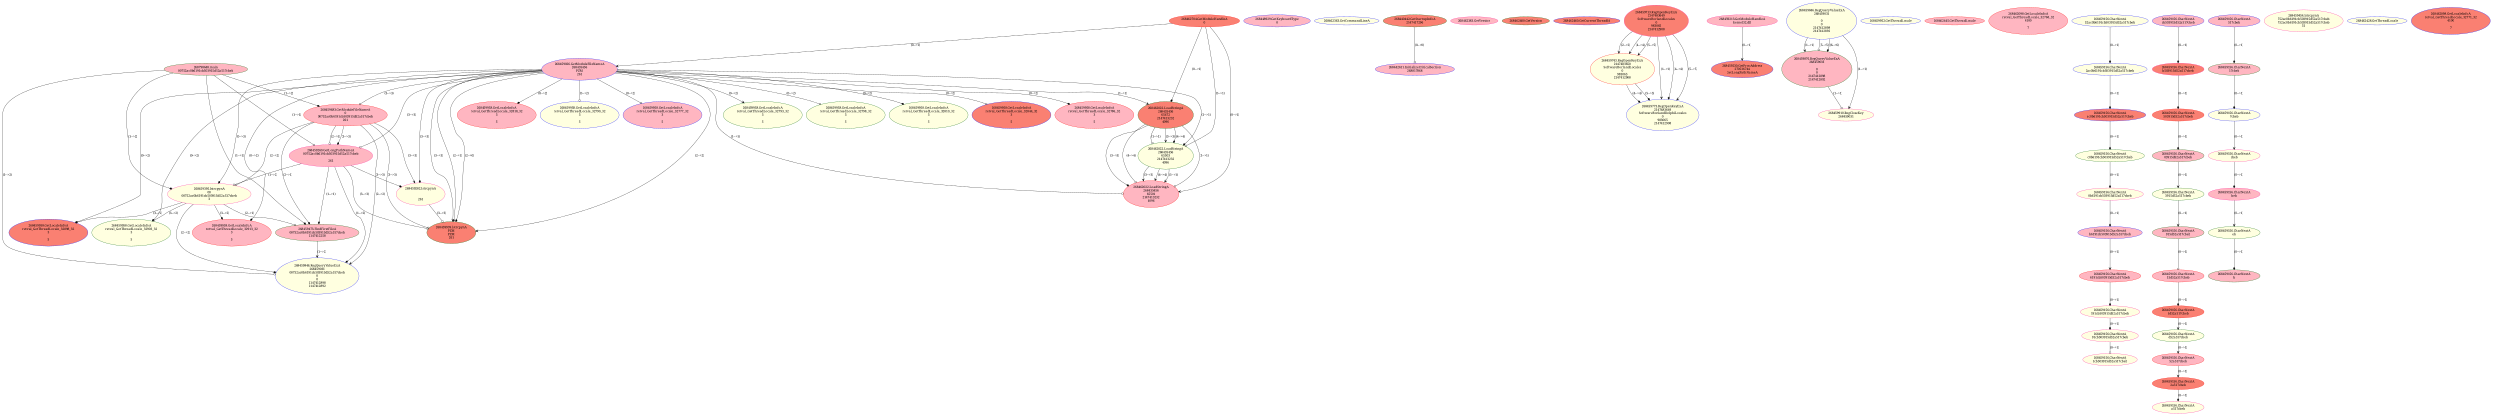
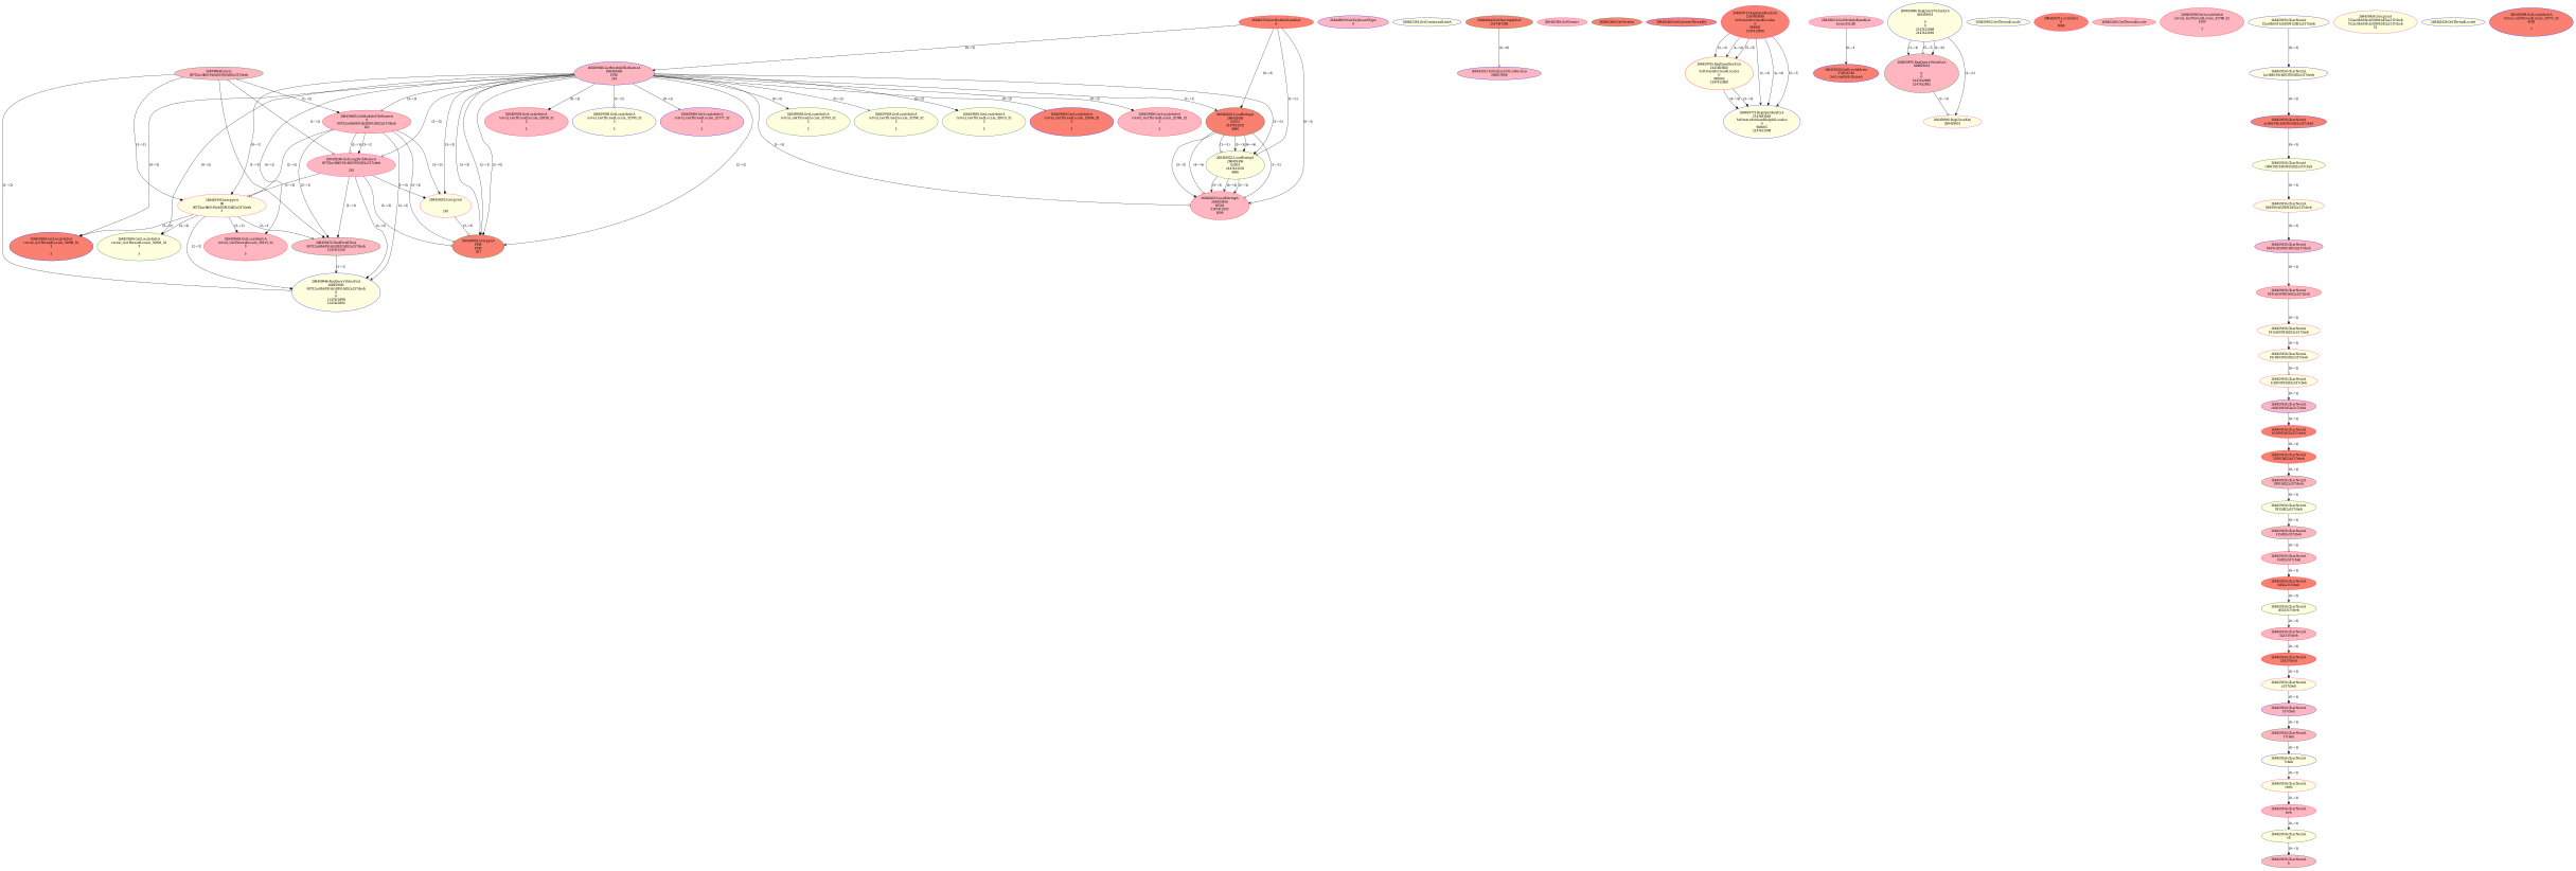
  digraph {
    fontname="Noto Serif"
    node [color=blue fillcolor=lightyellow fontname="Noto Serif" style=filled]
    edge [arrowhead=diamond fontname="Noto Serif"]
    n1 [color=darkgreen fillcolor=lightpink label="268798648.main\n00752ac0b6191cb503915d52a517cbeb"]
    n2 [color=red fillcolor=lightpink label="268459683.GetModuleFileNameA\n0\n00752ac0b6191cb503915d52a517cbeb\n261"]
    n3 [color=deeppink fillcolor=lightpink label="268459260.GetLongPathNameA\n00752ac0b6191cb503915d52a517cbeb\n\n261"]
    n4 [color=deeppink label="268459395.lstrcpynA\n00\n00752ac0b6191cb503915d52a517cbeb\n3"]
    n5 [color=darkgreen fillcolor=lightpink label="268459473.FindFirstFileA\n00752ac0b6191cb503915d52a517cbeb\n2147412258"]
    n6 [label="268459846.RegQueryValueExA\n268459031\n00752ac0b6191cb503915d52a517cbeb\n0\n0\n2147412898\n2147412892"]
    n7 [color=deeppink label="268459282.lstrcpynA\n\n\n261"]
    n8 [color=darkgreen fillcolor=salmon label="268459939.lstrcpynA\nPZM\nPZM\n261"]
    n9 [color=red fillcolor=lightpink label="268459958.GetLocaleInfoA\nretval_GetThreadLocale_32913_32\n3\n\n5"]
    n10 [fillcolor=salmon label="268459958.GetLocaleInfoA\nretval_GetThreadLocale_32898_32\n3\n\n5"]
    n11 [color=darkgreen label="268459958.GetLocaleInfoA\nretval_GetThreadLocale_32903_32\n3\n\n5"]
    n12 [color=red fillcolor=salmon label="268462704.GetModuleHandleA\n0"]
    n13 [fillcolor=lightpink label="268459026.GetModuleFileNameA\n268435456\nPZM\n261"]
    n14 [color=darkgreen fillcolor=salmon label="268462022.LoadStringA\n268435456\n65472\n2147413232\n4096"]
    n15 [color=darkgreen label="268462022.LoadStringA\n268435456\n65503\n2147413232\n4096"]
    n16 [color=red fillcolor=lightpink label="268462022.LoadStringA\n268435456\n65501\n2147413232\n4096"]
    n17 [color=red fillcolor=lightpink label="268459958.GetLocaleInfoA\nretval_GetThreadLocale_32818_32\n3\n\n5"]
    n18 [label="268459958.GetLocaleInfoA\nretval_GetThreadLocale_32790_32\n3\n\n5"]
    n19 [fillcolor=lightpink label="268459958.GetLocaleInfoA\nretval_GetThreadLocale_32777_32\n3\n\n5"]
    n20 [color=darkgreen label="268459958.GetLocaleInfoA\nretval_GetThreadLocale_32793_32\n3\n\n5"]
    n21 [color=darkgreen label="268459958.GetLocaleInfoA\nretval_GetThreadLocale_32798_32\n3\n\n5"]
    n22 [color=darkgreen label="268459958.GetLocaleInfoA\nretval_GetThreadLocale_32810_32\n3\n\n5"]
    n23 [fillcolor=salmon label="268459958.GetLocaleInfoA\nretval_GetThreadLocale_32844_32\n3\n\n5"]
    n24 [color=red fillcolor=lightpink label="268459958.GetLocaleInfoA\nretval_GetThreadLocale_32786_32\n3\n\n5"]
    n25 [fillcolor=lightpink label="268448929.GetKeyboardType\n0"]
    n26 [label="268462363.GetCommandLineA\n"]
    n27 [color=darkgreen fillcolor=salmon label="268440442.GetStartupInfoA\n2147417296"]
    n28 [fillcolor=lightpink label="268442611.InitializeCriticalSection\n268817868"]
    n29 [color=deeppink fillcolor=lightpink label="268462383.GetVersion\n"]
    n30 [color=darkgreen fillcolor=salmon label="268462400.GetVersion\n"]
    n31 [fillcolor=salmon label="268462460.GetCurrentThreadId\n"]
    n32 [color=deeppink fillcolor=salmon label="268459713.RegOpenKeyExA\n2147483649\nSoftware\Borland\Locales\n0\n983065\n2147412908"]
    n33 [color=red label="268459743.RegOpenKeyExA\n2147483650\nSoftware\Borland\Locales\n0\n983065\n2147412908"]
    n34 [label="268459773.RegOpenKeyExA\n2147483649\nSoftware\Borland\Delphi\Locales\n0\n983065\n2147412908"]
    n35 [color=deeppink fillcolor=lightpink label="268459213.GetModuleHandleA\nkernel32.dll"]
    n36 [fillcolor=salmon label="268459230.GetProcAddress\n270536744\nGetLongPathNameA"]
    n37 [label="268459846.RegQueryValueExA\n268459031\n\n0\n0\n2147412898\n2147412892"]
    n38 [color=darkgreen fillcolor=lightpink label="268459876.RegQueryValueExA\n268459031\n\n0\n0\n2147412898\n2147412892"]
    n39 [color=deeppink label="268459910.RegCloseKey\n268459031"]
    n40 [label="268459952.GetThreadLocale\n"]
+   n41 [color=deeppink fillcolor=salmon label="268442672.LocalAlloc\n0\n4088"]
    n42 [color=red fillcolor=lightpink label="268462445.GetThreadLocale\n"]
    n43 [color=red fillcolor=lightpink label="268462098.GetLocaleInfoA\nretval_GetThreadLocale_32768_32\n4100\n\n7"]
    n44 [label="268459156.CharNextA\n52ac0b6191cb503915d52a517cbeb"]
    n45 [label="268459156.CharNextA\n2ac0b6191cb503915d52a517cbeb"]
    n46 [fillcolor=salmon label="268459156.CharNextA\nac0b6191cb503915d52a517cbeb"]
    n47 [color=darkgreen label="268459156.CharNextA\nc0b6191cb503915d52a517cbeb"]
    n48 [color=deeppink label="268459156.CharNextA\n0b6191cb503915d52a517cbeb"]
    n49 [fillcolor=lightpink label="268459156.CharNextA\nb6191cb503915d52a517cbeb"]
    n50 [color=red fillcolor=lightpink label="268459156.CharNextA\n6191cb503915d52a517cbeb"]
    n51 [color=deeppink label="268459156.CharNextA\n191cb503915d52a517cbeb"]
    n52 [color=deeppink label="268459156.CharNextA\n91cb503915d52a517cbeb"]
    n53 [color=deeppink label="268459156.CharNextA\n1cb503915d52a517cbeb"]
    n54 [fillcolor=lightpink label="268459156.CharNextA\ncb503915d52a517cbeb"]
    n55 [color=deeppink fillcolor=salmon label="268459156.CharNextA\nb503915d52a517cbeb"]
    n56 [color=red fillcolor=salmon label="268459156.CharNextA\n503915d52a517cbeb"]
    n57 [color=darkgreen fillcolor=lightpink label="268459156.CharNextA\n03915d52a517cbeb"]
    n58 [color=darkgreen label="268459156.CharNextA\n3915d52a517cbeb"]
    n59 [color=darkgreen fillcolor=lightpink label="268459156.CharNextA\n915d52a517cbeb"]
    n60 [color=red fillcolor=lightpink label="268459156.CharNextA\n15d52a517cbeb"]
    n61 [color=red fillcolor=salmon label="268459156.CharNextA\n5d52a517cbeb"]
    n62 [color=darkgreen label="268459156.CharNextA\nd52a517cbeb"]
    n63 [color=red fillcolor=lightpink label="268459156.CharNextA\n52a517cbeb"]
    n64 [color=red fillcolor=salmon label="268459156.CharNextA\n2a517cbeb"]
    n65 [color=deeppink label="268459156.CharNextA\na517cbeb"]
    n66 [fillcolor=lightpink label="268459156.CharNextA\n517cbeb"]
    n67 [color=darkgreen fillcolor=lightpink label="268459156.CharNextA\n17cbeb"]
    n68 [label="268459156.CharNextA\n7cbeb"]
    n69 [color=deeppink label="268459156.CharNextA\ncbeb"]
    n70 [color=deeppink fillcolor=lightpink label="268459156.CharNextA\nbeb"]
    n71 [color=darkgreen label="268459156.CharNextA\neb"]
    n72 [color=darkgreen fillcolor=lightpink label="268459156.CharNextA\nb"]
    n73 [color=deeppink label="268459454.lstrcpynA\n752ac0b6191cb503915d52a517cbeb\n752ac0b6191cb503915d52a517cbeb\n31"]
    n74 [label="268462428.GetThreadLocale\n"]
    n75 [fillcolor=salmon label="268462098.GetLocaleInfoA\nretval_GetThreadLocale_32771_32\n4100\n\n7"]
    n1 -> n2 [label="(1-->2)"]
    n1 -> n3 [arrowhead=odot label="(1-->1)"]
    n1 -> n4 [label="(1-->2)"]
    n1 -> n5 [label="(1-->1)"]
    n1 -> n6 [arrowhead=odot label="(1-->2)"]
    n2 -> n3 [arrowhead=odot label="(2-->1)"]
    n2 -> n3 [label="(3-->3)"]
    n2 -> n4 [arrowhead=odot label="(2-->2)"]
    n2 -> n5 [label="(2-->1)"]
    n2 -> n6 [arrowhead=vee label="(2-->2)"]
    n2 -> n7 [arrowhead=vee label="(3-->3)"]
    n2 -> n8 [arrowhead=odot label="(3-->3)"]
    n3 -> n4 [arrowhead=odot label="(1-->2)"]
    n3 -> n5 [label="(1-->1)"]
    n3 -> n6 [label="(1-->2)"]
    n3 -> n7 [label="(3-->3)"]
    n3 -> n8 [arrowhead=odot label="(3-->3)"]
    n4 -> n5 [arrowhead=odot label="(2-->1)"]
    n4 -> n6 [label="(2-->2)"]
    n4 -> n9 [label="(3-->2)"]
    n4 -> n10 [arrowhead=odot label="(3-->2)"]
    n4 -> n11 [arrowhead=odot label="(3-->2)"]
    n5 -> n6 [arrowhead=vee label="(1-->2)"]
    n7 -> n8 [arrowhead=odot label="(3-->3)"]
    n12 -> n13 [arrowhead=vee label="(0-->1)"]
    n12 -> n14 [label="(0-->1)"]
    n12 -> n15 [arrowhead=odot label="(0-->1)"]
    n12 -> n16 [arrowhead=vee label="(0-->1)"]
    n13 -> n2 [arrowhead=odot label="(3-->3)"]
    n13 -> n3 [arrowhead=odot label="(3-->3)"]
    n13 -> n4 [label="(0-->3)"]
    n13 -> n7 [label="(3-->3)"]
    n13 -> n8 [arrowhead=vee label="(2-->1)"]
    n13 -> n8 [arrowhead=vee label="(2-->2)"]
    n13 -> n8 [arrowhead=vee label="(3-->3)"]
    n13 -> n8 [label="(2-->0)"]
    n13 -> n9 [label="(0-->2)"]
    n13 -> n10 [label="(0-->2)"]
    n13 -> n11 [label="(0-->2)"]
    n13 -> n14 [arrowhead=vee label="(1-->1)"]
    n13 -> n15 [label="(1-->1)"]
    n13 -> n16 [arrowhead=odot label="(1-->1)"]
    n13 -> n17 [label="(0-->2)"]
    n13 -> n18 [arrowhead=odot label="(0-->2)"]
    n13 -> n19 [arrowhead=odot label="(0-->2)"]
    n13 -> n20 [arrowhead=vee label="(0-->2)"]
    n13 -> n21 [arrowhead=odot label="(0-->2)"]
    n13 -> n22 [label="(0-->2)"]
    n13 -> n23 [arrowhead=odot label="(0-->2)"]
    n13 -> n24 [label="(0-->2)"]
    n14 -> n15 [arrowhead=odot label="(1-->1)"]
    n14 -> n15 [arrowhead=vee label="(3-->3)"]
    n14 -> n15 [label="(4-->4)"]
    n14 -> n16 [arrowhead=odot label="(1-->1)"]
    n14 -> n16 [label="(3-->3)"]
    n14 -> n16 [arrowhead=odot label="(4-->4)"]
    n15 -> n16 [arrowhead=vee label="(1-->1)"]
    n15 -> n16 [arrowhead=vee label="(3-->3)"]
    n15 -> n16 [arrowhead=vee label="(4-->4)"]
    n27 -> n28 [arrowhead=odot label="(0-->0)"]
    n32 -> n33 [arrowhead=vee label="(2-->2)"]
    n32 -> n33 [arrowhead=vee label="(4-->4)"]
    n32 -> n33 [arrowhead=vee label="(5-->5)"]
    n32 -> n34 [arrowhead=vee label="(1-->1)"]
    n32 -> n34 [label="(4-->4)"]
    n32 -> n34 [arrowhead=vee label="(5-->5)"]
    n33 -> n34 [label="(4-->4)"]
    n33 -> n34 [label="(5-->5)"]
    n35 -> n36 [arrowhead=vee label="(0-->1)"]
    n37 -> n38 [arrowhead=vee label="(1-->1)"]
    n37 -> n38 [arrowhead=odot label="(5-->5)"]
    n37 -> n38 [label="(6-->6)"]
    n37 -> n39 [arrowhead=vee label="(1-->1)"]
    n38 -> n39 [arrowhead=odot label="(1-->1)"]
    n44 -> n45 [label="(0-->1)"]
    n45 -> n46 [label="(0-->1)"]
    n46 -> n47 [label="(0-->1)"]
    n47 -> n48 [label="(0-->1)"]
    n48 -> n49 [label="(0-->1)"]
    n49 -> n50 [arrowhead=vee label="(0-->1)"]
    n50 -> n51 [label="(0-->1)"]
    n51 -> n52 [label="(0-->1)"]
    n52 -> n53 [arrowhead=odot label="(0-->1)"]
+   n53 -> n54 [arrowhead=vee label="(0-->1)"]
    n54 -> n55 [label="(0-->1)"]
    n55 -> n56 [label="(0-->1)"]
    n56 -> n57 [label="(0-->1)"]
    n57 -> n58 [arrowhead=vee label="(0-->1)"]
    n58 -> n59 [arrowhead=vee label="(0-->1)"]
    n59 -> n60 [arrowhead=odot label="(0-->1)"]
    n60 -> n61 [label="(0-->1)"]
    n61 -> n62 [arrowhead=vee label="(0-->1)"]
    n62 -> n63 [arrowhead=vee label="(0-->1)"]
    n63 -> n64 [arrowhead=vee label="(0-->1)"]
    n64 -> n65 [label="(0-->1)"]
+   n65 -> n66 [label="(0-->1)"]
    n66 -> n67 [label="(0-->1)"]
    n67 -> n68 [label="(0-->1)"]
    n68 -> n69 [arrowhead=vee label="(0-->1)"]
    n69 -> n70 [label="(0-->1)"]
    n70 -> n71 [arrowhead=vee label="(0-->1)"]
    n71 -> n72 [label="(0-->1)"]
  }
